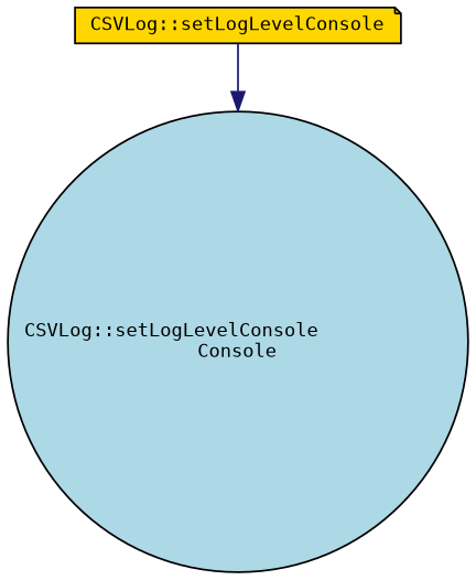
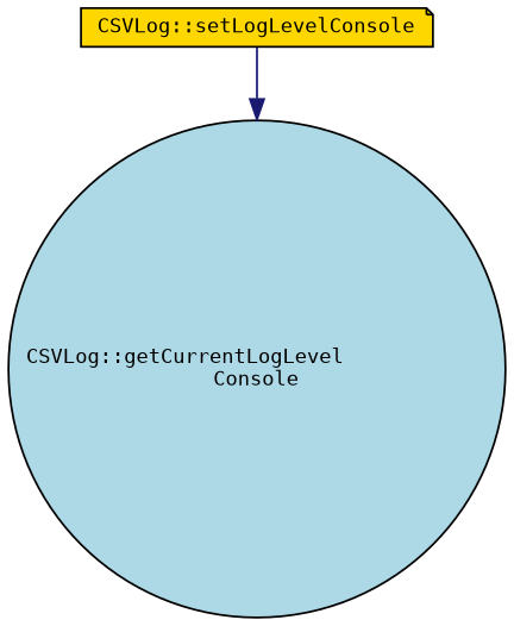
  digraph {
    rankdir=TB
    fontname="DejaVu Sans Mono"
    node [color=black fontname="DejaVu Sans Mono" fontsize=10 style=filled]
    n1 [fillcolor=gold fontcolor=black height=0.2 label="CSVLog::setLogLevelConsole" shape=note width=0.4]
-   n2 [fillcolor=lightblue height=0.2 label="CSVLog::setLogLevelConsole\lConsole" shape=circle width=0.4]
+   n2 [fillcolor=lightblue height=0.2 label="CSVLog::getCurrentLogLevel\lConsole" shape=circle width=0.4]
    n1 -> n2 [color=midnightblue fontname="DejaVu Sans Mono" fontsize=10 labelfontname=Helvetica labelfontsize=10 style=solid]
  }
